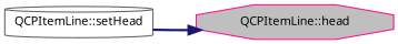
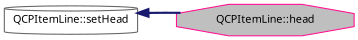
  digraph {
    rankdir=RL
    fontname="Noto Sans"
    node [fontname="Noto Sans" fontsize=10 style=filled]
    n1 [color=deeppink fillcolor=grey75 fontcolor=black height=0.2 label="QCPItemLine::head" shape=octagon width=0.4]
    n2 [color=gray40 fillcolor=white height=0.2 label="QCPItemLine::setHead" shape=cylinder width=0.4]
-   n1 -> n2 [color=midnightblue dir=back fontname="Noto Sans" fontsize=10 labelfontname=Helvetica labelfontsize=10 style=bold]
+   n2 -> n1 [color=midnightblue dir=back fontname="Noto Sans" fontsize=10 labelfontname=Helvetica labelfontsize=10 style=bold]
  }
